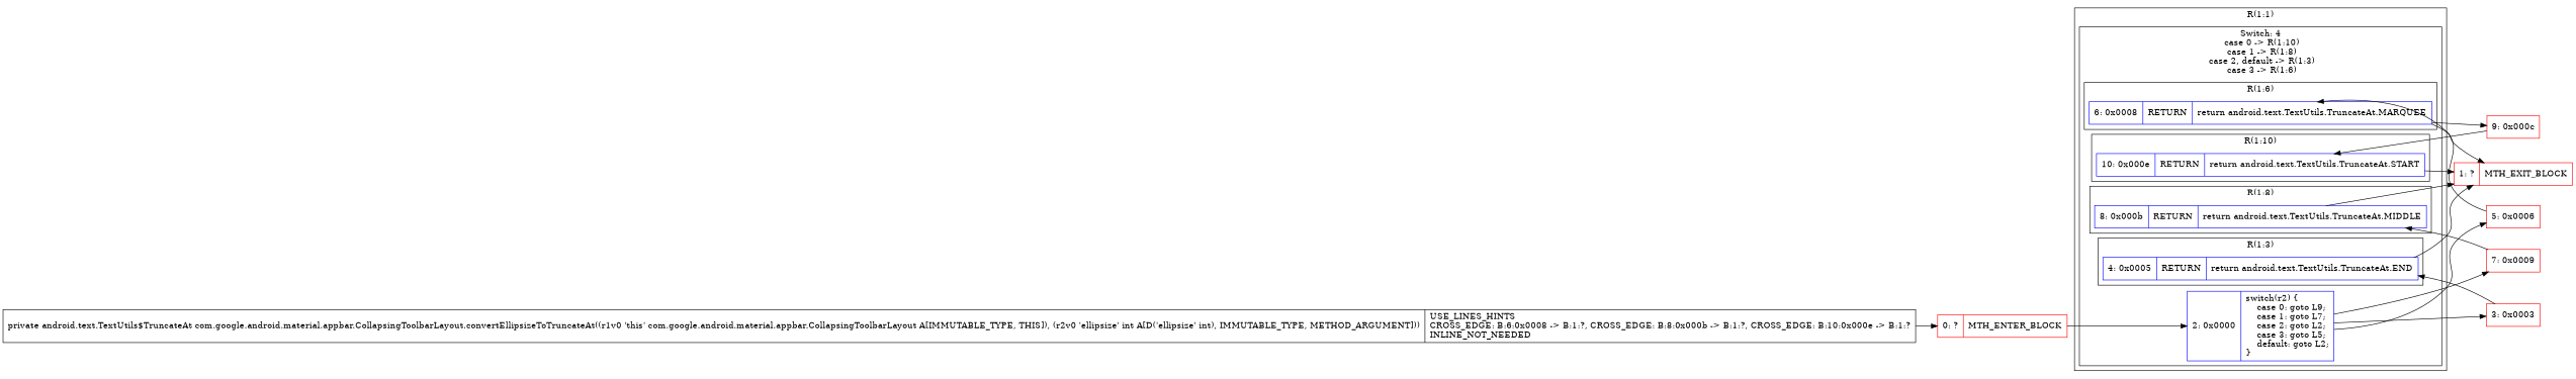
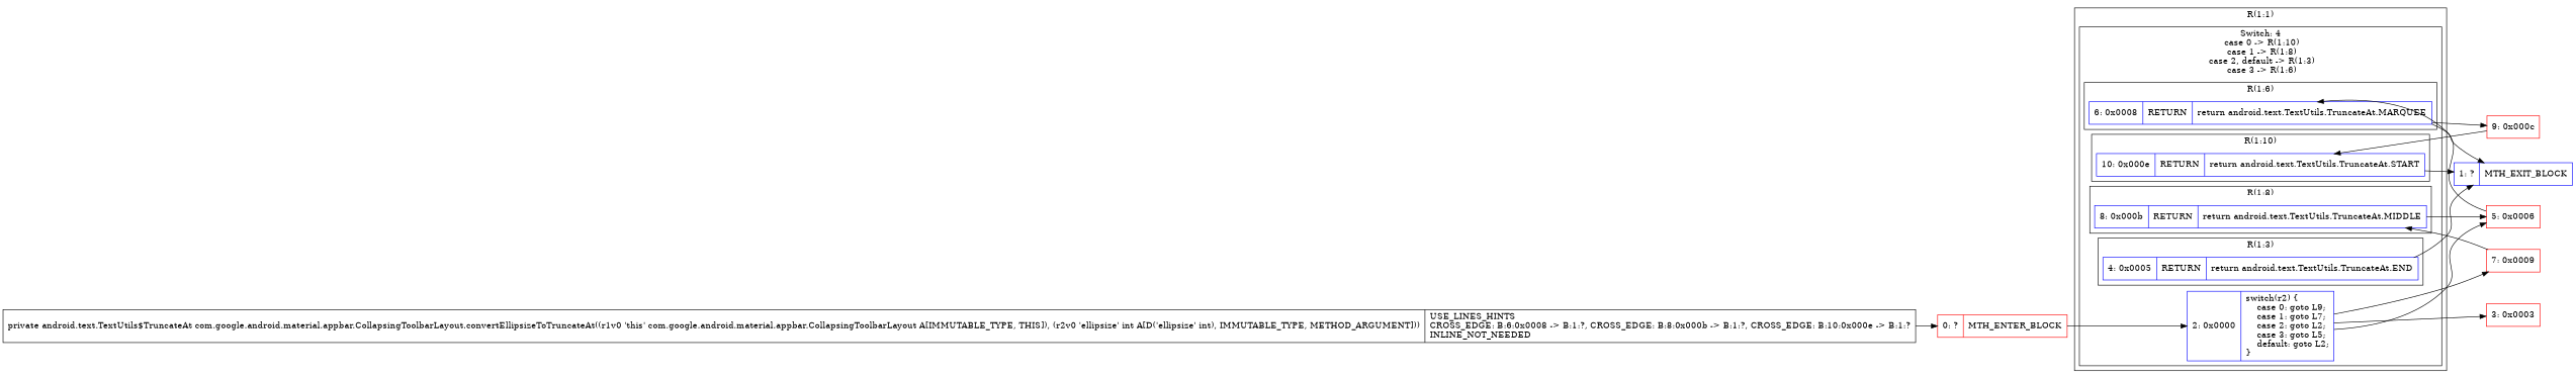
  digraph {
    rankdir=LR
    node [color=red shape=record]
    n1 [color=blue label="{10\:\ 0x000e|RETURN\l|return android.text.TextUtils.TruncateAt.START\l}"]
    n2 [color=blue label="{8\:\ 0x000b|RETURN\l|return android.text.TextUtils.TruncateAt.MIDDLE\l}"]
    n3 [color=blue label="{4\:\ 0x0005|RETURN\l|return android.text.TextUtils.TruncateAt.END\l}"]
    n4 [color=blue label="{6\:\ 0x0008|RETURN\l|return android.text.TextUtils.TruncateAt.MARQUEE\l}"]
    n5 [color=blue label="{2\:\ 0x0000|switch(r2) \{\l    case 0: goto L9;\l    case 1: goto L7;\l    case 2: goto L2;\l    case 3: goto L5;\l    default: goto L2;\l\}\l}"]
-   n6 [label="{1\:\ ?|MTH_EXIT_BLOCK\l}"]
+   n6 [color=blue label="{1\:\ ?|MTH_EXIT_BLOCK\l}"]
    n7 [label="{9\:\ 0x000c}"]
    n8 [label="{3\:\ 0x0003}"]
    n9 [label="{5\:\ 0x0006}"]
    n10 [label="{7\:\ 0x0009}"]
    n11 [label="{0\:\ ?|MTH_ENTER_BLOCK\l}"]
    n12 [label="{private android.text.TextUtils$TruncateAt com.google.android.material.appbar.CollapsingToolbarLayout.convertEllipsizeToTruncateAt((r1v0 'this' com.google.android.material.appbar.CollapsingToolbarLayout A[IMMUTABLE_TYPE, THIS]), (r2v0 'ellipsize' int A[D('ellipsize' int), IMMUTABLE_TYPE, METHOD_ARGUMENT]))  | USE_LINES_HINTS\lCROSS_EDGE: B:6:0x0008 \-\> B:1:?, CROSS_EDGE: B:8:0x000b \-\> B:1:?, CROSS_EDGE: B:10:0x000e \-\> B:1:?\lINLINE_NOT_NEEDED\l}" color=""]
    subgraph cluster_1 {
      label="R(1:1)"
      subgraph cluster_2 {
        label="Switch: 4\n case 0 -> R(1:10)\n case 1 -> R(1:8)\n case 2, default -> R(1:3)\n case 3 -> R(1:6)"
        n5
        subgraph cluster_3 {
          label="R(1:10)"
          n1
        }
        subgraph cluster_4 {
          label="R(1:8)"
          n2
        }
        subgraph cluster_5 {
          label="R(1:3)"
          n3
        }
        subgraph cluster_6 {
          label="R(1:6)"
          n4
        }
      }
    }
    n1 -> n6
-   n2 -> n6
+   n2 -> n9
    n3 -> n6
    n4 -> n6
    n4 -> n7
    n5 -> n8
    n5 -> n9
    n5 -> n10
    n7 -> n1
-   n8 -> n3
    n9 -> n4
    n10 -> n2
    n11 -> n5
    n12 -> n11
  }
